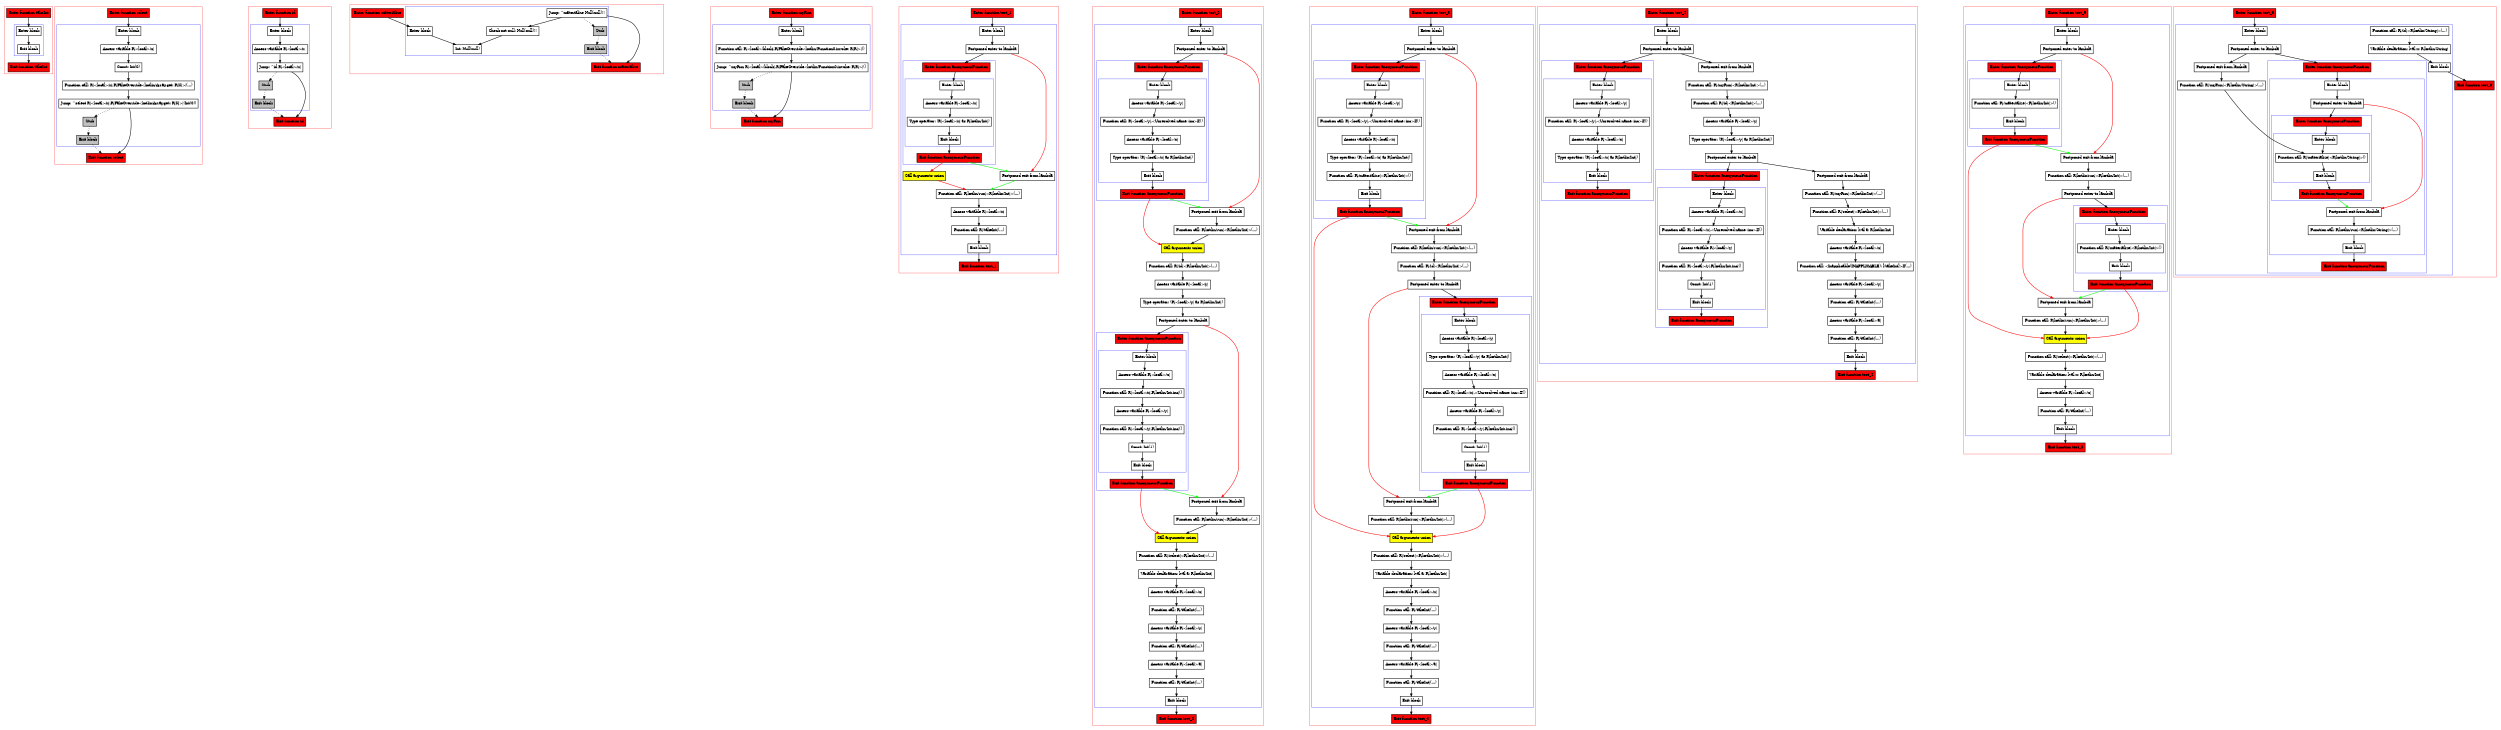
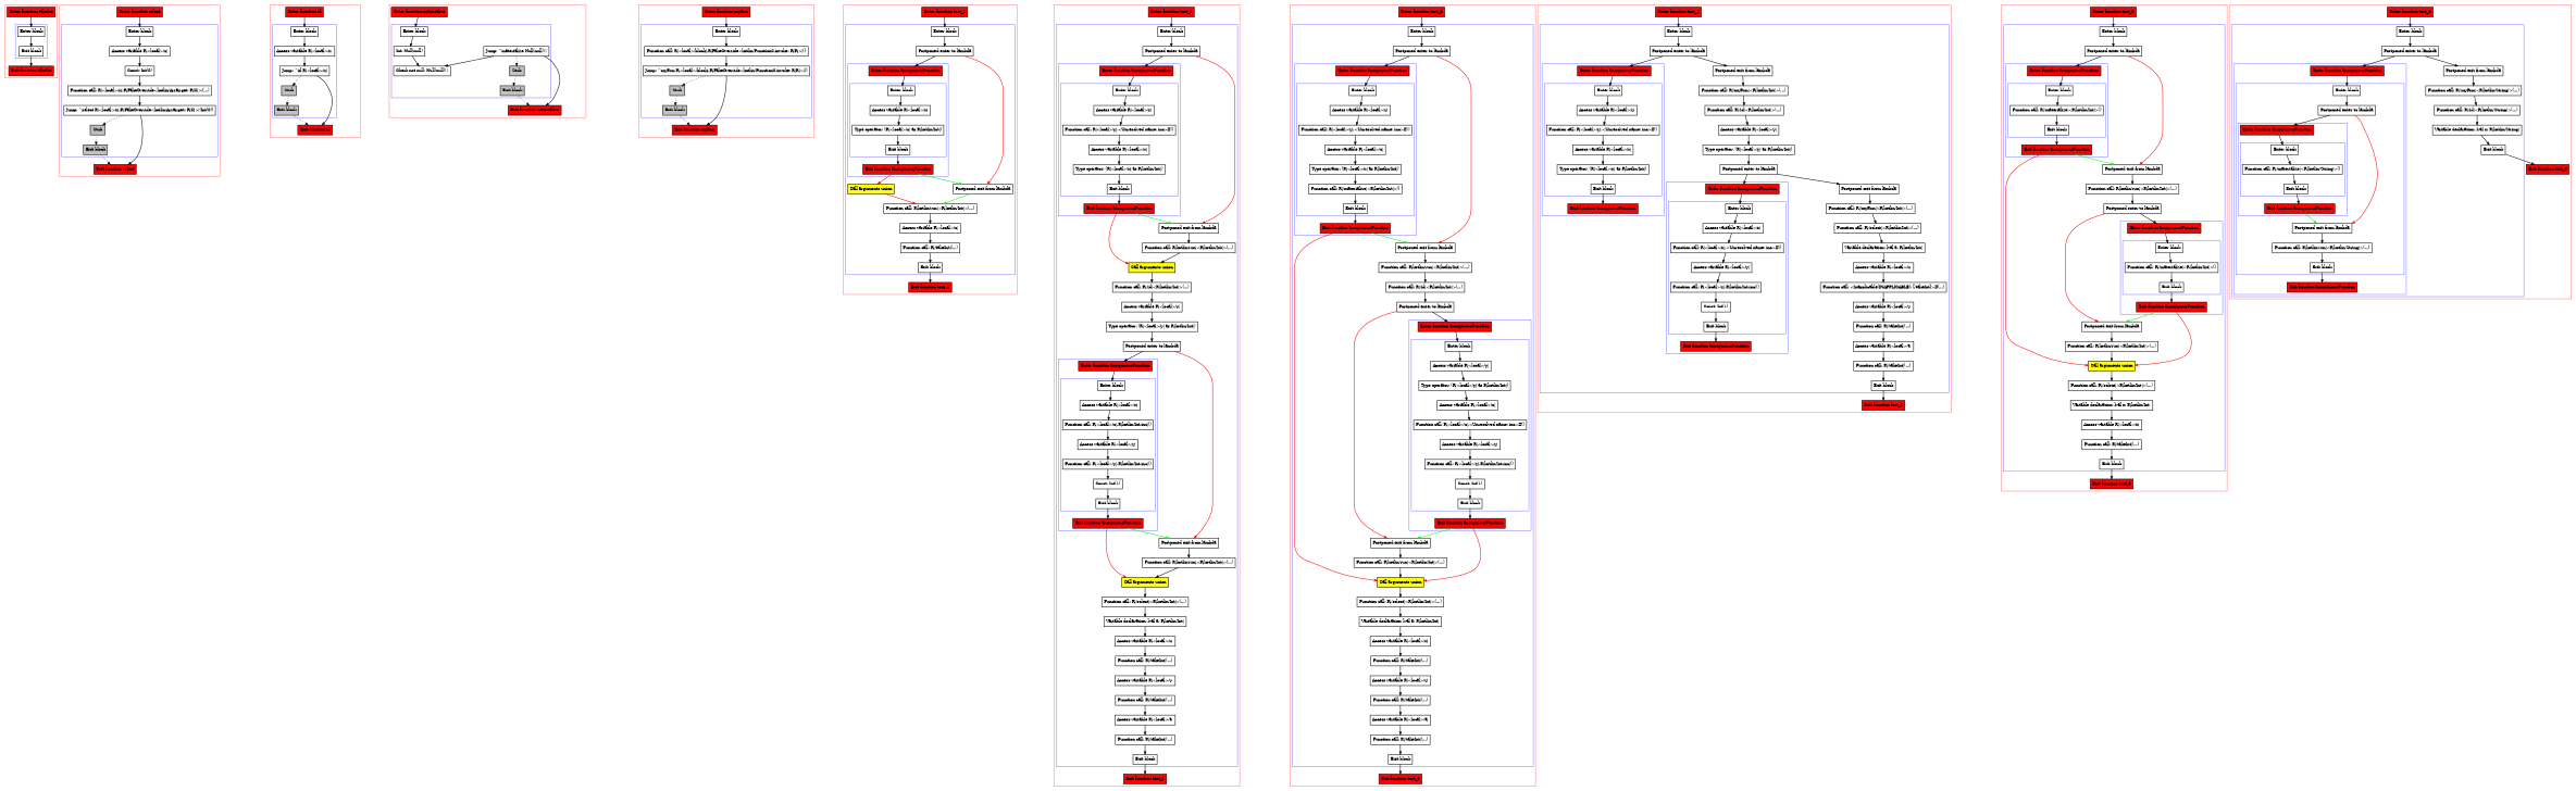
  digraph {
    nodesep=3
    node [penwidth=2 shape=box]
    edge [penwidth=2]
    n1 [label="Enter block"]
    n2 [label="Exit block"]
    n3 [fillcolor=red label="Enter function takeInt" style=filled]
    n4 [fillcolor=red label="Exit function takeInt" style=filled]
    n5 [label="Enter block"]
    n6 [label="Access variable R|<local>/x|"]
    n7 [label="Const: Int(0)"]
    n8 [label="Function call: R|<local>/x|.R|FakeOverride<kotlin/Array.get: R|K|>|(...)"]
    n9 [label="Jump: ^select R|<local>/x|.R|FakeOverride<kotlin/Array.get: R|K|>|(Int(0))"]
    n10 [fillcolor=gray label=Stub style=filled]
    n11 [fillcolor=gray label="Exit block" style=filled]
    n12 [fillcolor=red label="Enter function select" style=filled]
    n13 [fillcolor=red label="Exit function select" style=filled]
    n14 [label="Enter block"]
    n15 [label="Access variable R|<local>/x|"]
    n16 [label="Jump: ^id R|<local>/x|"]
    n17 [fillcolor=gray label=Stub style=filled]
    n18 [fillcolor=gray label="Exit block" style=filled]
    n19 [fillcolor=red label="Enter function id" style=filled]
    n20 [fillcolor=red label="Exit function id" style=filled]
    n21 [label="Enter block"]
    n22 [label="Int: Null(null)"]
    n23 [label="Check not null: Null(null)!!"]
    n24 [label="Jump: ^materialize Null(null)!!"]
    n25 [fillcolor=gray label=Stub style=filled]
    n26 [fillcolor=gray label="Exit block" style=filled]
    n27 [fillcolor=red label="Enter function materialize" style=filled]
    n28 [fillcolor=red label="Exit function materialize" style=filled]
    n29 [label="Enter block"]
    n30 [label="Function call: R|<local>/block|.R|FakeOverride<kotlin/Function0.invoke: R|R|>|()"]
    n31 [label="Jump: ^myRun R|<local>/block|.R|FakeOverride<kotlin/Function0.invoke: R|R|>|()"]
    n32 [fillcolor=gray label=Stub style=filled]
    n33 [fillcolor=gray label="Exit block" style=filled]
    n34 [fillcolor=red label="Enter function myRun" style=filled]
    n35 [fillcolor=red label="Exit function myRun" style=filled]
    n36 [label="Enter block"]
    n37 [label="Access variable R|<local>/x|"]
    n38 [label="Type operator: (R|<local>/x| as R|kotlin/Int|)"]
    n39 [label="Exit block"]
    n40 [fillcolor=red label="Enter function anonymousFunction" style=filled]
    n41 [fillcolor=red label="Exit function anonymousFunction" style=filled]
    n42 [label="Enter block"]
    n43 [label="Postponed enter to lambda"]
    n44 [fillcolor=yellow label="Call arguments union" style=filled]
    n45 [label="Postponed exit from lambda"]
    n46 [label="Function call: R|kotlin/run|<R|kotlin/Int|>(...)"]
    n47 [label="Access variable R|<local>/x|"]
    n48 [label="Function call: R|/takeInt|(...)"]
    n49 [label="Exit block"]
    n50 [fillcolor=red label="Enter function test_1" style=filled]
    n51 [fillcolor=red label="Exit function test_1" style=filled]
    n52 [label="Enter block"]
    n53 [label="Access variable R|<local>/y|"]
    n54 [label="Function call: R|<local>/y|.<Unresolved name: inc>#()"]
    n55 [label="Access variable R|<local>/x|"]
    n56 [label="Type operator: (R|<local>/x| as R|kotlin/Int|)"]
    n57 [label="Exit block"]
    n58 [fillcolor=red label="Enter function anonymousFunction" style=filled]
    n59 [fillcolor=red label="Exit function anonymousFunction" style=filled]
    n60 [label="Enter block"]
    n61 [label="Access variable R|<local>/x|"]
    n62 [label="Function call: R|<local>/x|.R|kotlin/Int.inc|()"]
    n63 [label="Access variable R|<local>/y|"]
    n64 [label="Function call: R|<local>/y|.R|kotlin/Int.inc|()"]
    n65 [label="Const: Int(1)"]
    n66 [label="Exit block"]
    n67 [fillcolor=red label="Enter function anonymousFunction" style=filled]
    n68 [fillcolor=red label="Exit function anonymousFunction" style=filled]
    n69 [label="Enter block"]
    n70 [label="Postponed enter to lambda"]
    n71 [label="Postponed exit from lambda"]
    n72 [label="Function call: R|kotlin/run|<R|kotlin/Int|>(...)"]
    n73 [fillcolor=yellow label="Call arguments union" style=filled]
    n74 [label="Function call: R|/id|<R|kotlin/Int|>(...)"]
    n75 [label="Access variable R|<local>/y|"]
    n76 [label="Type operator: (R|<local>/y| as R|kotlin/Int|)"]
    n77 [label="Postponed enter to lambda"]
    n78 [label="Postponed exit from lambda"]
    n79 [label="Function call: R|kotlin/run|<R|kotlin/Int|>(...)"]
    n80 [fillcolor=yellow label="Call arguments union" style=filled]
    n81 [label="Function call: R|/select|<R|kotlin/Int|>(...)"]
    n82 [label="Variable declaration: lval a: R|kotlin/Int|"]
    n83 [label="Access variable R|<local>/x|"]
    n84 [label="Function call: R|/takeInt|(...)"]
    n85 [label="Access variable R|<local>/y|"]
    n86 [label="Function call: R|/takeInt|(...)"]
    n87 [label="Access variable R|<local>/a|"]
    n88 [label="Function call: R|/takeInt|(...)"]
    n89 [label="Exit block"]
    n90 [fillcolor=red label="Enter function test_2" style=filled]
    n91 [fillcolor=red label="Exit function test_2" style=filled]
    n92 [label="Enter block"]
    n93 [label="Access variable R|<local>/y|"]
    n94 [label="Function call: R|<local>/y|.<Unresolved name: inc>#()"]
    n95 [label="Access variable R|<local>/x|"]
    n96 [label="Type operator: (R|<local>/x| as R|kotlin/Int|)"]
    n97 [label="Function call: R|/materialize|<R|kotlin/Int|>()"]
    n98 [label="Exit block"]
    n99 [fillcolor=red label="Enter function anonymousFunction" style=filled]
    n100 [fillcolor=red label="Exit function anonymousFunction" style=filled]
    n101 [label="Enter block"]
    n102 [label="Access variable R|<local>/y|"]
    n103 [label="Type operator: (R|<local>/y| as R|kotlin/Int|)"]
    n104 [label="Access variable R|<local>/x|"]
    n105 [label="Function call: R|<local>/x|.<Unresolved name: inc>#()"]
    n106 [label="Access variable R|<local>/y|"]
    n107 [label="Function call: R|<local>/y|.R|kotlin/Int.inc|()"]
    n108 [label="Const: Int(1)"]
    n109 [label="Exit block"]
    n110 [fillcolor=red label="Enter function anonymousFunction" style=filled]
    n111 [fillcolor=red label="Exit function anonymousFunction" style=filled]
    n112 [label="Enter block"]
    n113 [label="Postponed enter to lambda"]
    n114 [label="Postponed exit from lambda"]
    n115 [label="Function call: R|kotlin/run|<R|kotlin/Int|>(...)"]
    n116 [label="Function call: R|/id|<R|kotlin/Int|>(...)"]
    n117 [label="Postponed enter to lambda"]
    n118 [label="Postponed exit from lambda"]
    n119 [label="Function call: R|kotlin/run|<R|kotlin/Int|>(...)"]
    n120 [fillcolor=yellow label="Call arguments union" style=filled]
    n121 [label="Function call: R|/select|<R|kotlin/Int|>(...)"]
    n122 [label="Variable declaration: lval a: R|kotlin/Int|"]
    n123 [label="Access variable R|<local>/x|"]
    n124 [label="Function call: R|/takeInt|(...)"]
    n125 [label="Access variable R|<local>/y|"]
    n126 [label="Function call: R|/takeInt|(...)"]
    n127 [label="Access variable R|<local>/a|"]
    n128 [label="Function call: R|/takeInt|(...)"]
    n129 [label="Exit block"]
    n130 [fillcolor=red label="Enter function test_3" style=filled]
    n131 [fillcolor=red label="Exit function test_3" style=filled]
    n132 [label="Enter block"]
    n133 [label="Access variable R|<local>/y|"]
    n134 [label="Function call: R|<local>/y|.<Unresolved name: inc>#()"]
    n135 [label="Access variable R|<local>/x|"]
    n136 [label="Type operator: (R|<local>/x| as R|kotlin/Int|)"]
    n137 [label="Exit block"]
    n138 [fillcolor=red label="Enter function anonymousFunction" style=filled]
    n139 [fillcolor=red label="Exit function anonymousFunction" style=filled]
    n140 [label="Enter block"]
    n141 [label="Access variable R|<local>/x|"]
    n142 [label="Function call: R|<local>/x|.<Unresolved name: inc>#()"]
    n143 [label="Access variable R|<local>/y|"]
    n144 [label="Function call: R|<local>/y|.R|kotlin/Int.inc|()"]
    n145 [label="Const: Int(1)"]
    n146 [label="Exit block"]
    n147 [fillcolor=red label="Enter function anonymousFunction" style=filled]
    n148 [fillcolor=red label="Exit function anonymousFunction" style=filled]
    n149 [label="Enter block"]
    n150 [label="Postponed enter to lambda"]
    n151 [label="Postponed exit from lambda"]
    n152 [label="Function call: R|/myRun|<R|kotlin/Int|>(...)"]
    n153 [label="Function call: R|/id|<R|kotlin/Int|>(...)"]
    n154 [label="Access variable R|<local>/y|"]
    n155 [label="Type operator: (R|<local>/y| as R|kotlin/Int|)"]
    n156 [label="Postponed enter to lambda"]
    n157 [label="Postponed exit from lambda"]
    n158 [label="Function call: R|/myRun|<R|kotlin/Int|>(...)"]
    n159 [label="Function call: R|/select|<R|kotlin/Int|>(...)"]
    n160 [label="Variable declaration: lval a: R|kotlin/Int|"]
    n161 [label="Access variable R|<local>/x|"]
    n162 [label="Function call: <Inapplicable(INAPPLICABLE): [/takeInt]>#(...)"]
    n163 [label="Access variable R|<local>/y|"]
    n164 [label="Function call: R|/takeInt|(...)"]
    n165 [label="Access variable R|<local>/a|"]
    n166 [label="Function call: R|/takeInt|(...)"]
    n167 [label="Exit block"]
    n168 [fillcolor=red label="Enter function test_4" style=filled]
    n169 [fillcolor=red label="Exit function test_4" style=filled]
    n170 [label="Enter block"]
    n171 [label="Function call: R|/materialize|<R|kotlin/Int|>()"]
    n172 [label="Exit block"]
    n173 [fillcolor=red label="Enter function anonymousFunction" style=filled]
    n174 [fillcolor=red label="Exit function anonymousFunction" style=filled]
    n175 [label="Enter block"]
    n176 [label="Function call: R|/materialize|<R|kotlin/Int|>()"]
    n177 [label="Exit block"]
    n178 [fillcolor=red label="Enter function anonymousFunction" style=filled]
    n179 [fillcolor=red label="Exit function anonymousFunction" style=filled]
    n180 [label="Enter block"]
    n181 [label="Postponed enter to lambda"]
    n182 [label="Postponed exit from lambda"]
    n183 [label="Function call: R|kotlin/run|<R|kotlin/Int|>(...)"]
    n184 [label="Postponed enter to lambda"]
    n185 [label="Postponed exit from lambda"]
    n186 [label="Function call: R|kotlin/run|<R|kotlin/Int|>(...)"]
    n187 [fillcolor=yellow label="Call arguments union" style=filled]
    n188 [label="Function call: R|/select|<R|kotlin/Int|>(...)"]
    n189 [label="Variable declaration: lval x: R|kotlin/Int|"]
    n190 [label="Access variable R|<local>/x|"]
    n191 [label="Function call: R|/takeInt|(...)"]
    n192 [label="Exit block"]
    n193 [fillcolor=red label="Enter function test_5" style=filled]
    n194 [fillcolor=red label="Exit function test_5" style=filled]
    n195 [label="Enter block"]
    n196 [label="Function call: R|/materialize|<R|kotlin/String|>()"]
    n197 [label="Exit block"]
    n198 [fillcolor=red label="Enter function anonymousFunction" style=filled]
    n199 [fillcolor=red label="Exit function anonymousFunction" style=filled]
    n200 [label="Enter block"]
    n201 [label="Postponed enter to lambda"]
    n202 [label="Postponed exit from lambda"]
    n203 [label="Function call: R|kotlin/run|<R|kotlin/String|>(...)"]
    n204 [label="Exit block"]
    n205 [fillcolor=red label="Enter function anonymousFunction" style=filled]
    n206 [fillcolor=red label="Exit function anonymousFunction" style=filled]
    n207 [label="Enter block"]
    n208 [label="Postponed enter to lambda"]
    n209 [label="Postponed exit from lambda"]
    n210 [label="Function call: R|/myRun|<R|kotlin/String|>(...)"]
    n211 [label="Function call: R|/id|<R|kotlin/String|>(...)"]
    n212 [label="Variable declaration: lval x: R|kotlin/String|"]
    n213 [label="Exit block"]
    n214 [fillcolor=red label="Enter function test_6" style=filled]
    n215 [fillcolor=red label="Exit function test_6" style=filled]
    subgraph cluster_1 {
      color=red
      n3
      n4
      subgraph cluster_2 {
        color=blue
        n1
        n2
      }
    }
    subgraph cluster_3 {
      color=red
      n12
      n13
      subgraph cluster_4 {
        color=blue
        n5
        n6
        n7
        n8
        n9
        n10
        n11
      }
    }
    subgraph cluster_5 {
      color=red
      n19
      n20
      subgraph cluster_6 {
        color=blue
        n14
        n15
        n16
        n17
        n18
      }
    }
    subgraph cluster_7 {
      color=red
      n27
      n28
      subgraph cluster_8 {
        color=blue
        n21
        n22
        n23
        n24
        n25
        n26
      }
    }
    subgraph cluster_9 {
      color=red
      n34
      n35
      subgraph cluster_10 {
        color=blue
        n29
        n30
        n31
        n32
        n33
      }
    }
    subgraph cluster_11 {
      color=red
      n50
      n51
      subgraph cluster_12 {
        color=blue
        n42
        n43
        n44
        n45
        n46
        n47
        n48
        n49
        subgraph cluster_13 {
          color=blue
          n40
          n41
          subgraph cluster_14 {
            color=blue
            n36
            n37
            n38
            n39
          }
        }
      }
    }
    subgraph cluster_15 {
      color=red
      n90
      n91
      subgraph cluster_16 {
        color=blue
        n69
        n70
        n71
        n72
        n73
        n74
        n75
        n76
        n77
        n78
        n79
        n80
        n81
        n82
        n83
        n84
        n85
        n86
        n87
        n88
        n89
        subgraph cluster_17 {
          color=blue
          n58
          n59
          subgraph cluster_18 {
            color=blue
            n52
            n53
            n54
            n55
            n56
            n57
          }
        }
        subgraph cluster_19 {
          color=blue
          n67
          n68
          subgraph cluster_20 {
            color=blue
            n60
            n61
            n62
            n63
            n64
            n65
            n66
          }
        }
      }
    }
    subgraph cluster_21 {
      color=red
      n130
      n131
      subgraph cluster_22 {
        color=blue
        n112
        n113
        n114
        n115
        n116
        n117
        n118
        n119
        n120
        n121
        n122
        n123
        n124
        n125
        n126
        n127
        n128
        n129
        subgraph cluster_23 {
          color=blue
          n99
          n100
          subgraph cluster_24 {
            color=blue
            n92
            n93
            n94
            n95
            n96
            n97
            n98
          }
        }
        subgraph cluster_25 {
          color=blue
          n110
          n111
          subgraph cluster_26 {
            color=blue
            n101
            n102
            n103
            n104
            n105
            n106
            n107
            n108
            n109
          }
        }
      }
    }
    subgraph cluster_27 {
      color=red
      n168
      n169
      subgraph cluster_28 {
        color=blue
        n149
        n150
        n151
        n152
        n153
        n154
        n155
        n156
        n157
        n158
        n159
        n160
        n161
        n162
        n163
        n164
        n165
        n166
        n167
        subgraph cluster_29 {
          color=blue
          n138
          n139
          subgraph cluster_30 {
            color=blue
            n132
            n133
            n134
            n135
            n136
            n137
          }
        }
        subgraph cluster_31 {
          color=blue
          n147
          n148
          subgraph cluster_32 {
            color=blue
            n140
            n141
            n142
            n143
            n144
            n145
            n146
          }
        }
      }
    }
    subgraph cluster_33 {
      color=red
      n193
      n194
      subgraph cluster_34 {
        color=blue
        n180
        n181
        n182
        n183
        n184
        n185
        n186
        n187
        n188
        n189
        n190
        n191
        n192
        subgraph cluster_35 {
          color=blue
          n173
          n174
          subgraph cluster_36 {
            color=blue
            n170
            n171
            n172
          }
        }
        subgraph cluster_37 {
          color=blue
          n178
          n179
          subgraph cluster_38 {
            color=blue
            n175
            n176
            n177
          }
        }
      }
    }
    subgraph cluster_39 {
      color=red
      n214
      n215
      subgraph cluster_40 {
        color=blue
        n207
        n208
        n209
        n210
        n211
        n212
        n213
        subgraph cluster_41 {
          color=blue
          n205
          n206
          subgraph cluster_42 {
            color=blue
            n200
            n201
            n202
            n203
            n204
            subgraph cluster_43 {
              color=blue
              n198
              n199
              subgraph cluster_44 {
                color=blue
                n195
                n196
                n197
              }
            }
          }
        }
      }
    }
    n1 -> n2
    n2 -> n4
    n3 -> n1
    n5 -> n6
    n6 -> n7
    n7 -> n8
    n8 -> n9
    n9 -> n10 [style=dotted]
    n9 -> n13
    n10 -> n11 [style=dotted]
    n11 -> n13 [style=dotted]
    n12 -> n5
    n14 -> n15
    n15 -> n16
    n16 -> n17 [style=dotted]
    n16 -> n20
    n17 -> n18 [style=dotted]
    n18 -> n20 [style=dotted]
    n19 -> n14
    n21 -> n22
-   n23 -> n22
+   n22 -> n23
    n24 -> n23
    n24 -> n25 [style=dotted]
    n24 -> n28
    n25 -> n26 [style=dotted]
    n26 -> n28 [style=dotted]
    n27 -> n21
    n29 -> n30
    n30 -> n31
    n31 -> n32 [style=dotted]
    n31 -> n35
    n32 -> n33 [style=dotted]
    n33 -> n35 [style=dotted]
    n34 -> n29
    n36 -> n37
    n37 -> n38
    n38 -> n39
    n39 -> n41
    n40 -> n36
    n41 -> n44 [color=red]
    n41 -> n45 [color=green]
    n42 -> n43
    n43 -> n40
    n43 -> n45 [color=red]
    n44 -> n46 [color=red]
    n45 -> n46 [color=green]
    n46 -> n47
    n47 -> n48
    n48 -> n49
    n49 -> n51
    n50 -> n42
    n52 -> n53
    n53 -> n54
    n54 -> n55
    n55 -> n56
    n56 -> n57
    n57 -> n59
    n58 -> n52
    n59 -> n71 [color=green]
    n59 -> n73 [color=red]
    n60 -> n61
    n61 -> n62
    n62 -> n63
    n63 -> n64
    n64 -> n65
    n65 -> n66
    n66 -> n68
    n67 -> n60
    n68 -> n78 [color=green]
    n68 -> n80 [color=red]
    n69 -> n70
    n70 -> n58
    n70 -> n71 [color=red]
    n71 -> n72
    n72 -> n73
    n73 -> n74
    n74 -> n75
    n75 -> n76
    n76 -> n77
    n77 -> n67
    n77 -> n78 [color=red]
    n78 -> n79
    n79 -> n80
    n80 -> n81
    n81 -> n82
    n82 -> n83
    n83 -> n84
    n84 -> n85
    n85 -> n86
    n86 -> n87
    n87 -> n88
    n88 -> n89
    n89 -> n91
    n90 -> n69
    n92 -> n93
    n93 -> n94
    n94 -> n95
    n95 -> n96
    n96 -> n97
    n97 -> n98
    n98 -> n100
    n99 -> n92
    n100 -> n114 [color=green]
    n100 -> n120 [color=red]
    n101 -> n102
    n102 -> n103
    n103 -> n104
    n104 -> n105
    n105 -> n106
    n106 -> n107
    n107 -> n108
    n108 -> n109
    n109 -> n111
    n110 -> n101
    n111 -> n118 [color=green]
    n111 -> n120 [color=red]
    n112 -> n113
    n113 -> n99
    n113 -> n114 [color=red]
    n114 -> n115
    n115 -> n116
    n116 -> n117
    n117 -> n110
    n117 -> n118 [color=red]
    n118 -> n119
    n119 -> n120
    n120 -> n121
    n121 -> n122
    n122 -> n123
    n123 -> n124
    n124 -> n125
    n125 -> n126
    n126 -> n127
    n127 -> n128
    n128 -> n129
    n129 -> n131
    n130 -> n112
    n132 -> n133
    n133 -> n134
    n134 -> n135
    n135 -> n136
    n136 -> n137
    n137 -> n139
    n138 -> n132
    n140 -> n141
    n141 -> n142
    n142 -> n143
    n143 -> n144
    n144 -> n145
    n145 -> n146
    n146 -> n148
    n147 -> n140
    n149 -> n150
    n150 -> n138
    n150 -> n151
    n151 -> n152
    n152 -> n153
    n153 -> n154
    n154 -> n155
    n155 -> n156
    n156 -> n147
    n156 -> n157
    n157 -> n158
    n158 -> n159
    n159 -> n160
    n160 -> n161
    n161 -> n162
    n162 -> n163
    n163 -> n164
    n164 -> n165
    n165 -> n166
    n166 -> n167
    n167 -> n169
    n168 -> n149
    n170 -> n171
    n171 -> n172
    n172 -> n174
    n173 -> n170
    n174 -> n182 [color=green]
    n174 -> n187 [color=red]
    n175 -> n176
    n176 -> n177
    n177 -> n179
    n178 -> n175
    n179 -> n185 [color=green]
    n179 -> n187 [color=red]
    n180 -> n181
    n181 -> n173
    n181 -> n182 [color=red]
    n182 -> n183
    n183 -> n184
    n184 -> n178
    n184 -> n185 [color=red]
    n185 -> n186
    n186 -> n187
    n187 -> n188
    n188 -> n189
    n189 -> n190
    n190 -> n191
    n191 -> n192
    n192 -> n194
    n193 -> n180
    n195 -> n196
    n196 -> n197
    n197 -> n199
    n198 -> n195
    n199 -> n202 [color=green]
    n200 -> n201
    n201 -> n198
    n201 -> n202 [color=red]
    n202 -> n203
    n203 -> n204
    n204 -> n206
    n205 -> n200
    n207 -> n208
    n208 -> n205
    n208 -> n209
    n209 -> n210
-   n210 -> n196
-   n211 -> n212 [style=dotted]
+   n210 -> n211
+   n211 -> n212
    n212 -> n213
    n213 -> n215
    n214 -> n207
  }
